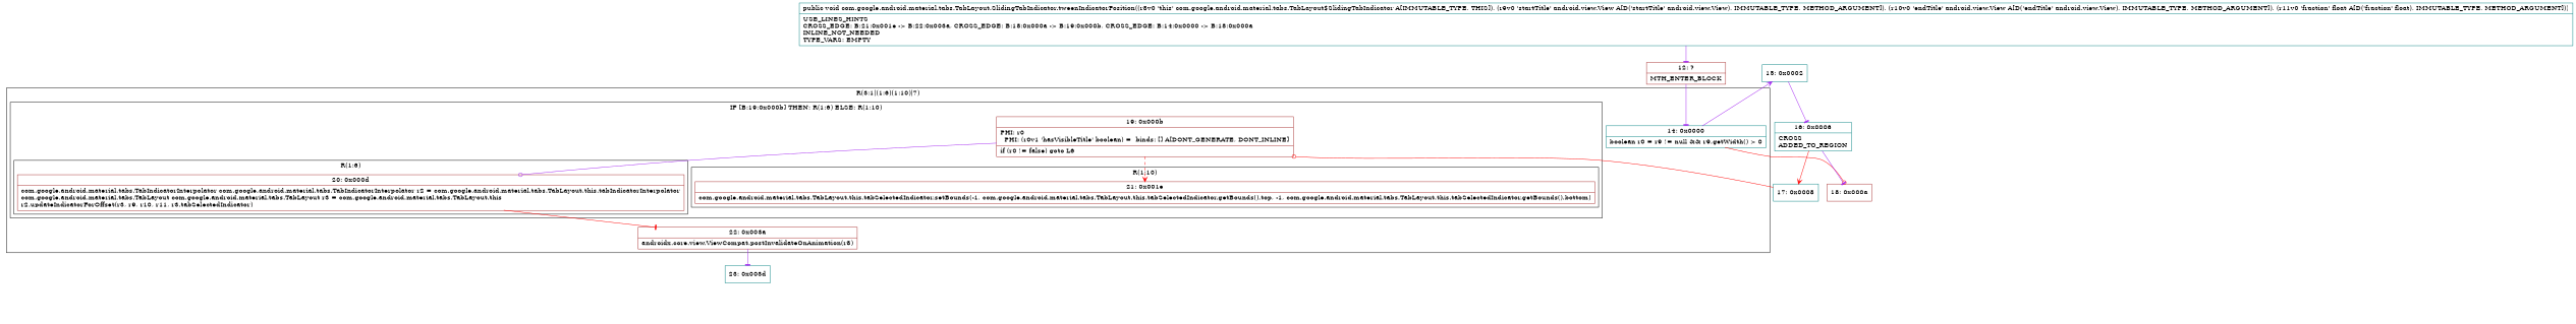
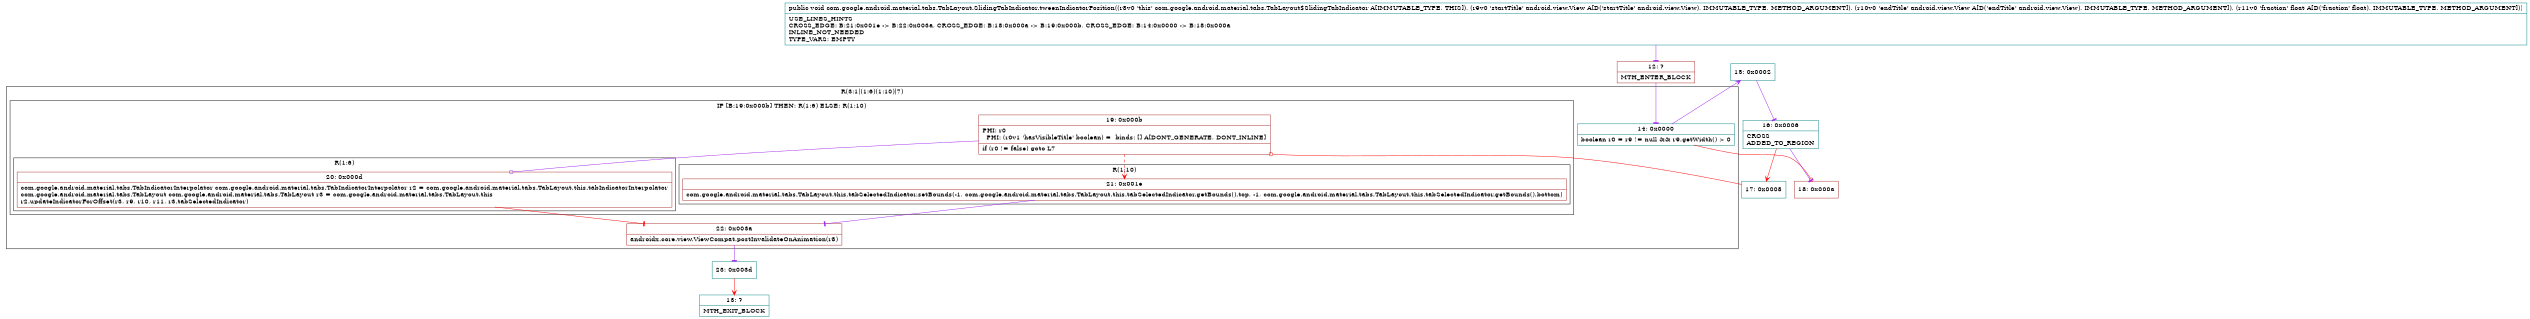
  digraph {
    node [color=teal shape=record]
    edge [arrowhead=tee color=purple]
    n1 [color=brown label="{20\:\ 0x000d|com.google.android.material.tabs.TabIndicatorInterpolator com.google.android.material.tabs.TabIndicatorInterpolator r2 = com.google.android.material.tabs.TabLayout.this.tabIndicatorInterpolator\lcom.google.android.material.tabs.TabLayout com.google.android.material.tabs.TabLayout r3 = com.google.android.material.tabs.TabLayout.this\lr2.updateIndicatorForOffset(r3, r9, r10, r11, r3.tabSelectedIndicator)\l}"]
    n2 [color=brown label="{21\:\ 0x001e|com.google.android.material.tabs.TabLayout.this.tabSelectedIndicator.setBounds(\-1, com.google.android.material.tabs.TabLayout.this.tabSelectedIndicator.getBounds().top, \-1, com.google.android.material.tabs.TabLayout.this.tabSelectedIndicator.getBounds().bottom)\l}"]
-   n3 [color=brown label="{19\:\ 0x000b|PHI: r0 \l  PHI: (r0v1 'hasVisibleTitle' boolean) =  binds: [] A[DONT_GENERATE, DONT_INLINE]\l|if (r0 != false) goto L6\l}"]
+   n3 [color=brown label="{19\:\ 0x000b|PHI: r0 \l  PHI: (r0v1 'hasVisibleTitle' boolean) =  binds: [] A[DONT_GENERATE, DONT_INLINE]\l|if (r0 != false) goto L7\l}"]
    n4 [label="{14\:\ 0x0000|boolean r0 = r9 != null && r9.getWidth() \> 0\l}"]
    n5 [color=brown label="{22\:\ 0x003a|androidx.core.view.ViewCompat.postInvalidateOnAnimation(r8)\l}"]
    n6 [label="{15\:\ 0x0002}"]
    n7 [color=brown label="{18\:\ 0x000a}"]
    n8 [label="{23\:\ 0x003d}"]
    n9 [label="{16\:\ 0x0006|CROSS\lADDED_TO_REGION\l}"]
+   n10 [label="{13\:\ ?|MTH_EXIT_BLOCK\l}"]
    n11 [color=brown label="{12\:\ ?|MTH_ENTER_BLOCK\l}"]
    n12 [label="{17\:\ 0x0008}"]
    n13 [label="{public void com.google.android.material.tabs.TabLayout.SlidingTabIndicator.tweenIndicatorPosition((r8v0 'this' com.google.android.material.tabs.TabLayout$SlidingTabIndicator A[IMMUTABLE_TYPE, THIS]), (r9v0 'startTitle' android.view.View A[D('startTitle' android.view.View), IMMUTABLE_TYPE, METHOD_ARGUMENT]), (r10v0 'endTitle' android.view.View A[D('endTitle' android.view.View), IMMUTABLE_TYPE, METHOD_ARGUMENT]), (r11v0 'fraction' float A[D('fraction' float), IMMUTABLE_TYPE, METHOD_ARGUMENT]))  | USE_LINES_HINTS\lCROSS_EDGE: B:21:0x001e \-\> B:22:0x003a, CROSS_EDGE: B:18:0x000a \-\> B:19:0x000b, CROSS_EDGE: B:14:0x0000 \-\> B:18:0x000a\lINLINE_NOT_NEEDED\lTYPE_VARS: EMPTY\l}"]
    subgraph cluster_1 {
      label="R(3:1|(1:6)(1:10)|7)"
      n4
      n5
      subgraph cluster_2 {
        label="IF [B:19:0x000b] THEN: R(1:6) ELSE: R(1:10)"
        n3
        subgraph cluster_3 {
          label="R(1:6)"
          n1
        }
        subgraph cluster_4 {
          label="R(1:10)"
          n2
        }
      }
    }
    n1 -> n5 [color=red]
+   n2 -> n5
    n3 -> n1 [arrowhead=odot]
    n3 -> n2 [arrowhead=vee color=red style=dashed]
    n4 -> n6 [arrowhead=vee]
    n4 -> n7 [arrowhead=odot color=red]
    n5 -> n8
    n6 -> n9
+   n8 -> n10 [arrowhead=vee color=red]
    n9 -> n7
    n9 -> n12 [arrowhead=vee color=red]
    n11 -> n4
    n12 -> n3 [arrowhead=odot color=red]
    n13 -> n11
  }
